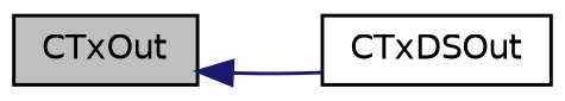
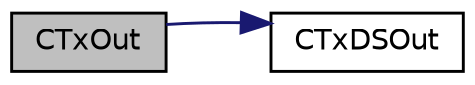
  digraph {
    rankdir=LR
    node [color=black fontname=Helvetica fontsize=10 shape=record style=filled]
    n1 [fillcolor=grey75 fontcolor=black height=0.2 label=CTxOut width=0.4]
    n2 [fillcolor=white height=0.2 label=CTxDSOut width=0.4]
-   n1 -> n2 [color=midnightblue dir=back fontname=Helvetica fontsize=10 labelfontname=Helvetica labelfontsize=10 style=solid]
+   n2 -> n1 [color=midnightblue dir=back fontname=Helvetica fontsize=10 labelfontname=Helvetica labelfontsize=10 style=solid]
  }
